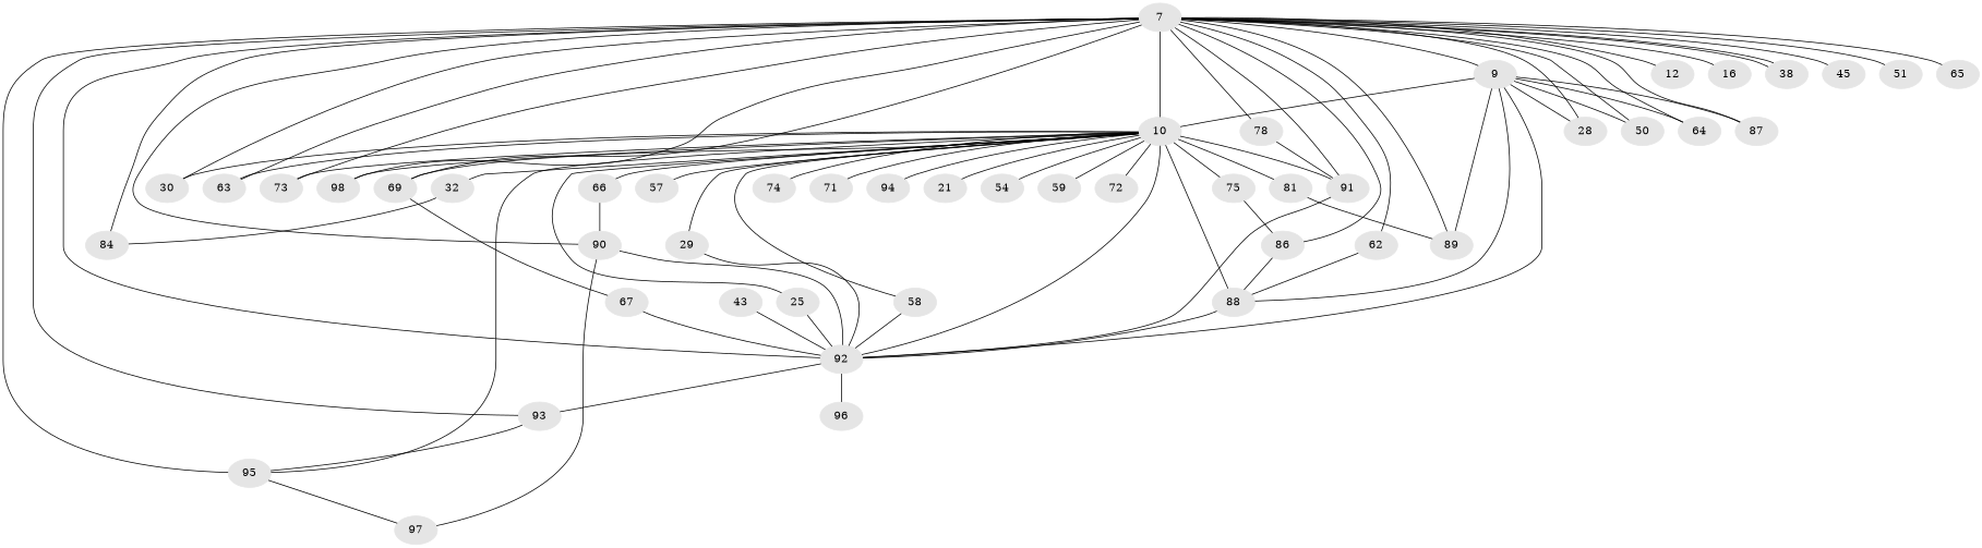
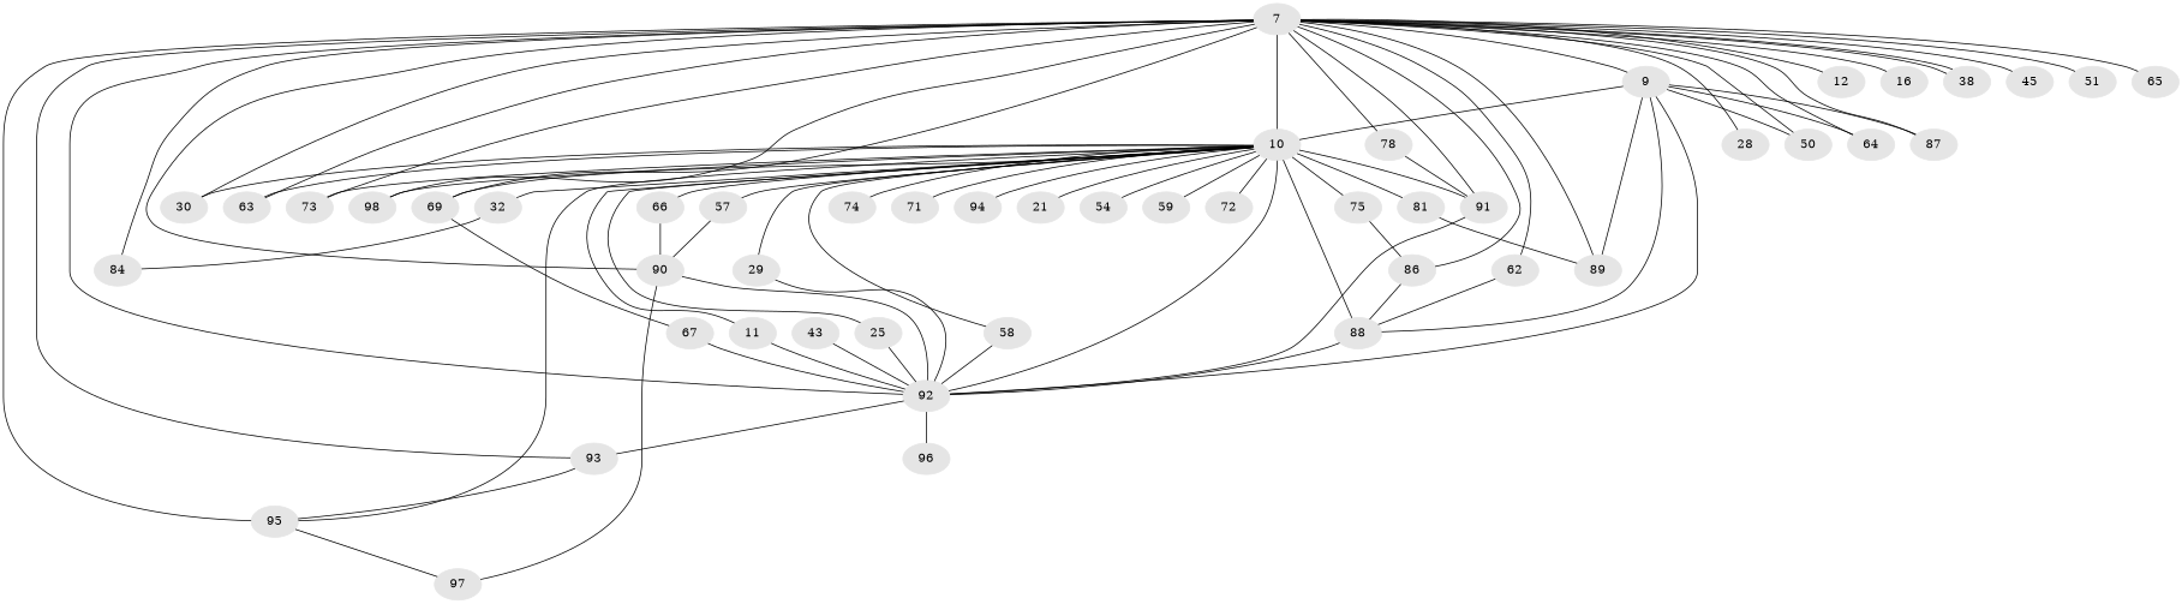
  graph {
    node [color=gray90 style=filled]
    7 [super="+2"]
    9 [super="+6"]
    10 [super="+5+4"]
    12
    16
    28
    30
    38
    45
    50
    51
    62
    63
    64
    65 [super="+42"]
    69 [super="+41"]
    73 [super="+47"]
    78
    84 [super="+61"]
    86 [super="+49"]
    87 [super="+31"]
    89 [super="+24+56"]
    90 [super="+34+39"]
    91 [super="+85+46"]
    92 [super="+18+70+8"]
    93 [super="+44+19"]
    95 [super="+26+55+68+80"]
    98 [super="+17"]
    88 [super="+52+71+82"]
+   11
    21
    25
    29
    32
    54
    57
    58
    59 [super="+36"]
    66
    72 [super="+22"]
    74 [super="+40"]
    75
    n43 [label=71]
    81
    94 [super="+37"]
    67
    97
    96
    43
    7 -- 9 [weight=6]
    7 -- 10 [weight=9]
    7 -- 12 [weight=2]
    7 -- 16 [weight=2]
    7 -- 28
    7 -- 30
    7 -- 38
    7 -- 38
    7 -- 45 [weight=2]
    7 -- 50
    7 -- 51 [weight=2]
    7 -- 62
    7 -- 63
    7 -- 64
    7 -- 65 [weight=3]
    7 -- 69 [weight=2]
    7 -- 73
    7 -- 78
    7 -- 84 [weight=2]
    7 -- 86 [weight=2]
    7 -- 87 [weight=2]
    7 -- 89 [weight=3]
    7 -- 90 [weight=3]
    7 -- 91 [weight=2]
    7 -- 92 [weight=8]
    7 -- 93
    7 -- 95 [weight=5]
    7 -- 98
    9 -- 10 [weight=6]
-   9 -- 28
    9 -- 50
    9 -- 64
    9 -- 87
    9 -- 89
    9 -- 92 [weight=4]
    9 -- 88
    10 -- 30
    10 -- 63
    10 -- 69
    10 -- 73
    10 -- 91 [weight=4]
    10 -- 92 [weight=8]
    10 -- 95 [weight=3]
    10 -- 98
    10 -- 88 [weight=5]
+   10 -- 11
    10 -- 21 [weight=2]
    10 -- 25
    10 -- 29
    10 -- 32
    10 -- 54 [weight=2]
    10 -- 57
    10 -- 58
    10 -- 59 [weight=2]
    10 -- 66
    10 -- 72 [weight=3]
    10 -- 74 [weight=3]
    10 -- 75
    10 -- n43
    10 -- 81
    10 -- 94 [weight=3]
    62 -- 88
    69 -- 67
    78 -- 91
    86 -- 88
    90 -- 92 [weight=2]
    90 -- 97
    91 -- 92 [weight=2]
    92 -- 93 [weight=3]
    92 -- 96
    93 -- 95
    95 -- 97
    88 -- 92
+   11 -- 92
    25 -- 92
    29 -- 92
    32 -- 84
+   57 -- 90
    58 -- 92
    66 -- 90
    75 -- 86
    81 -- 89
    67 -- 92 [weight=2]
    43 -- 92 [weight=2]
  }
